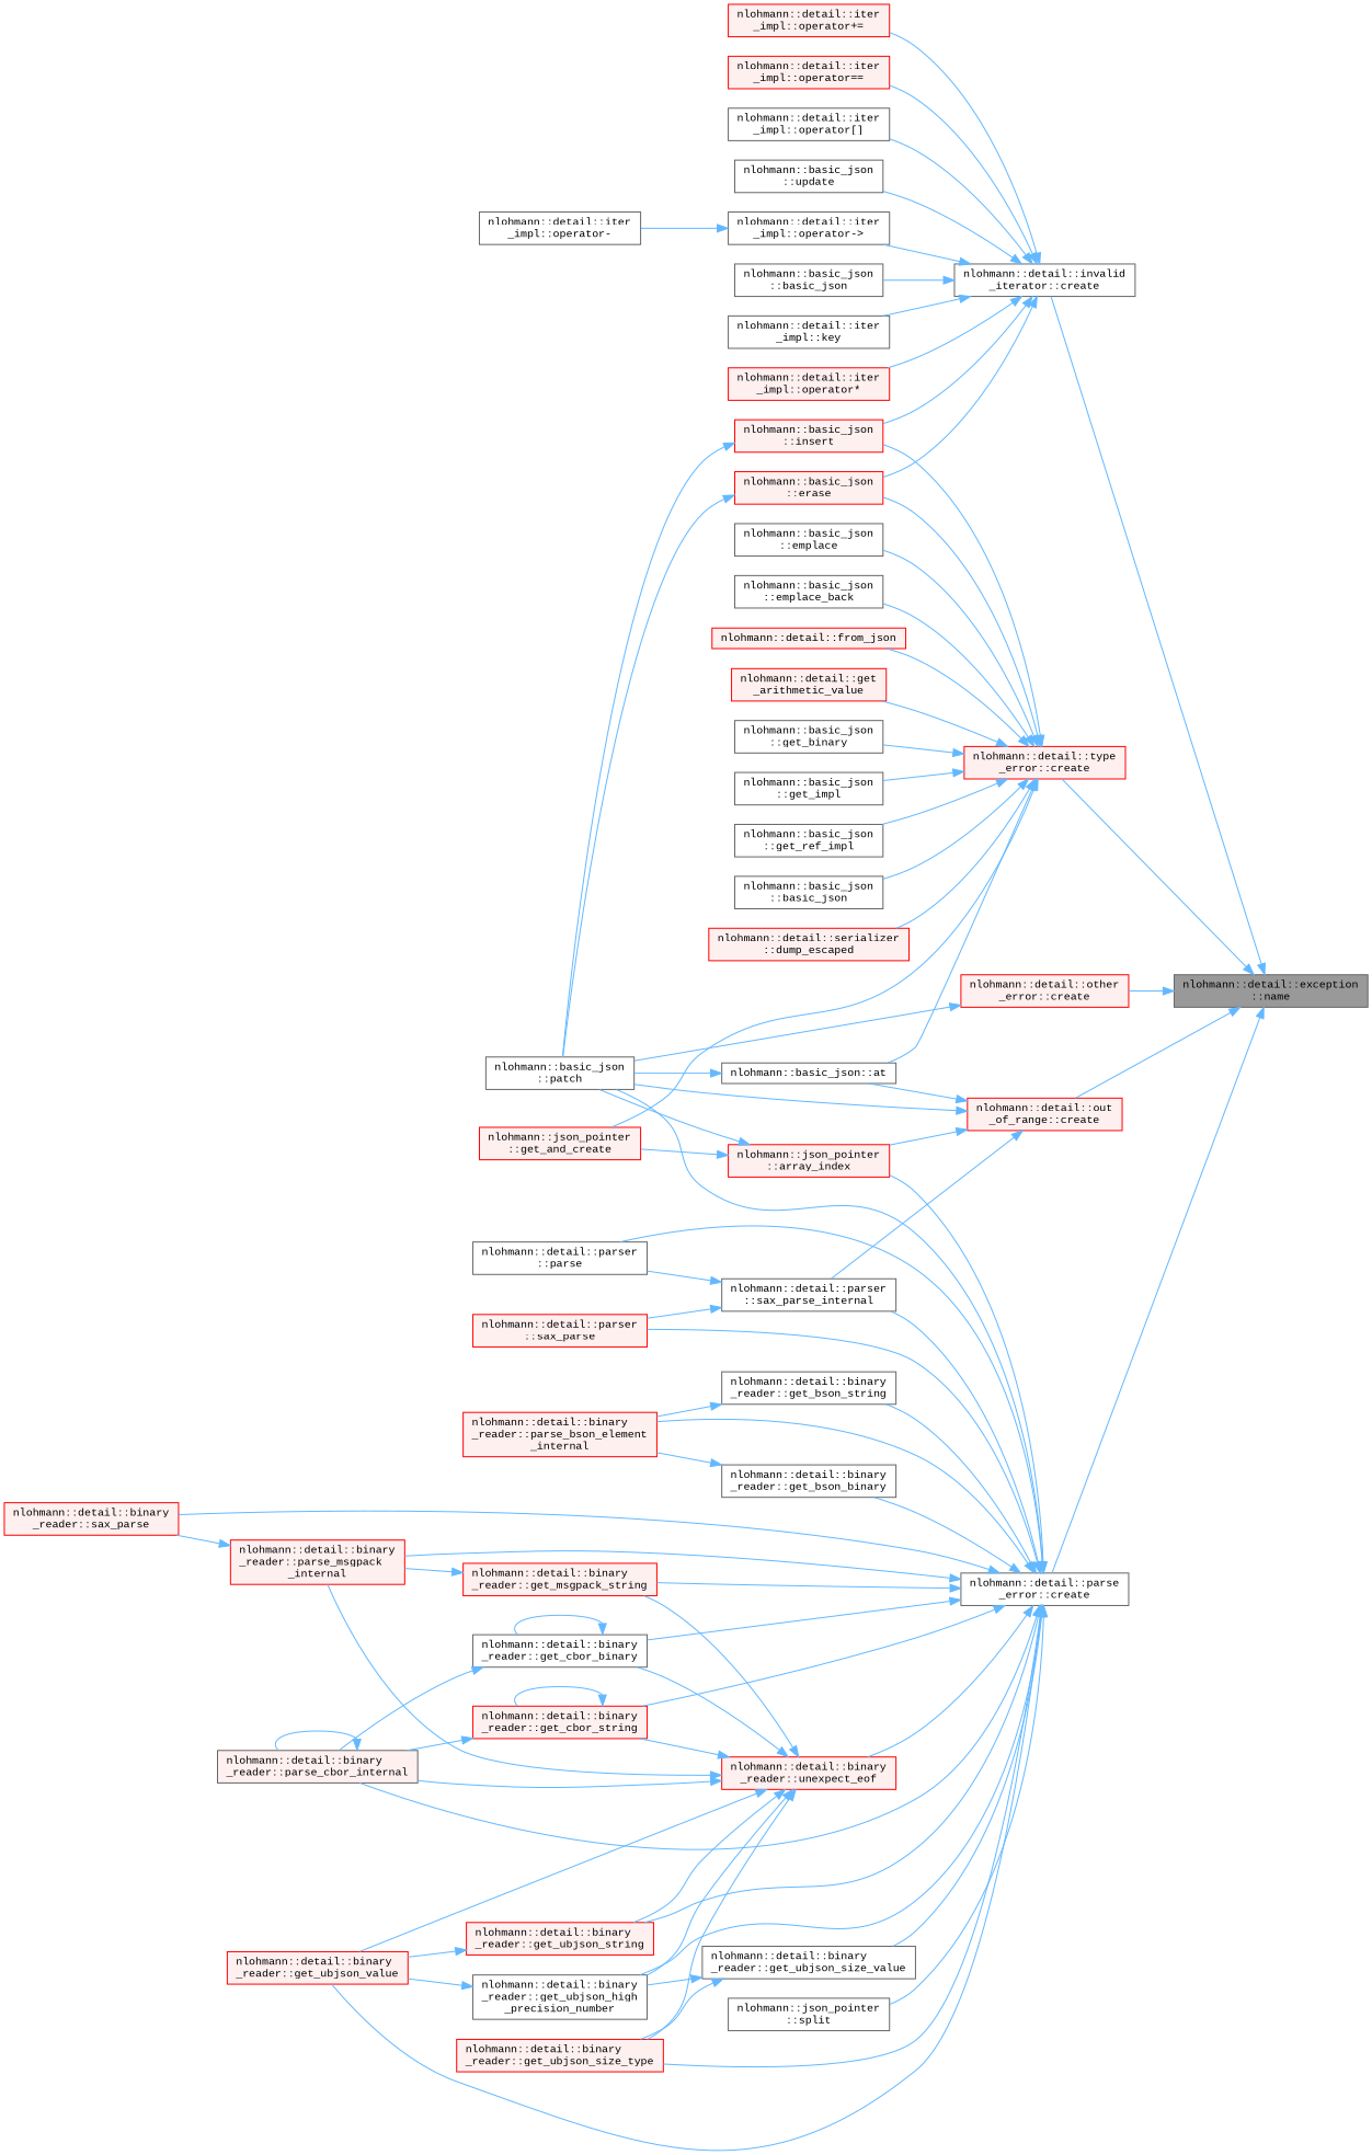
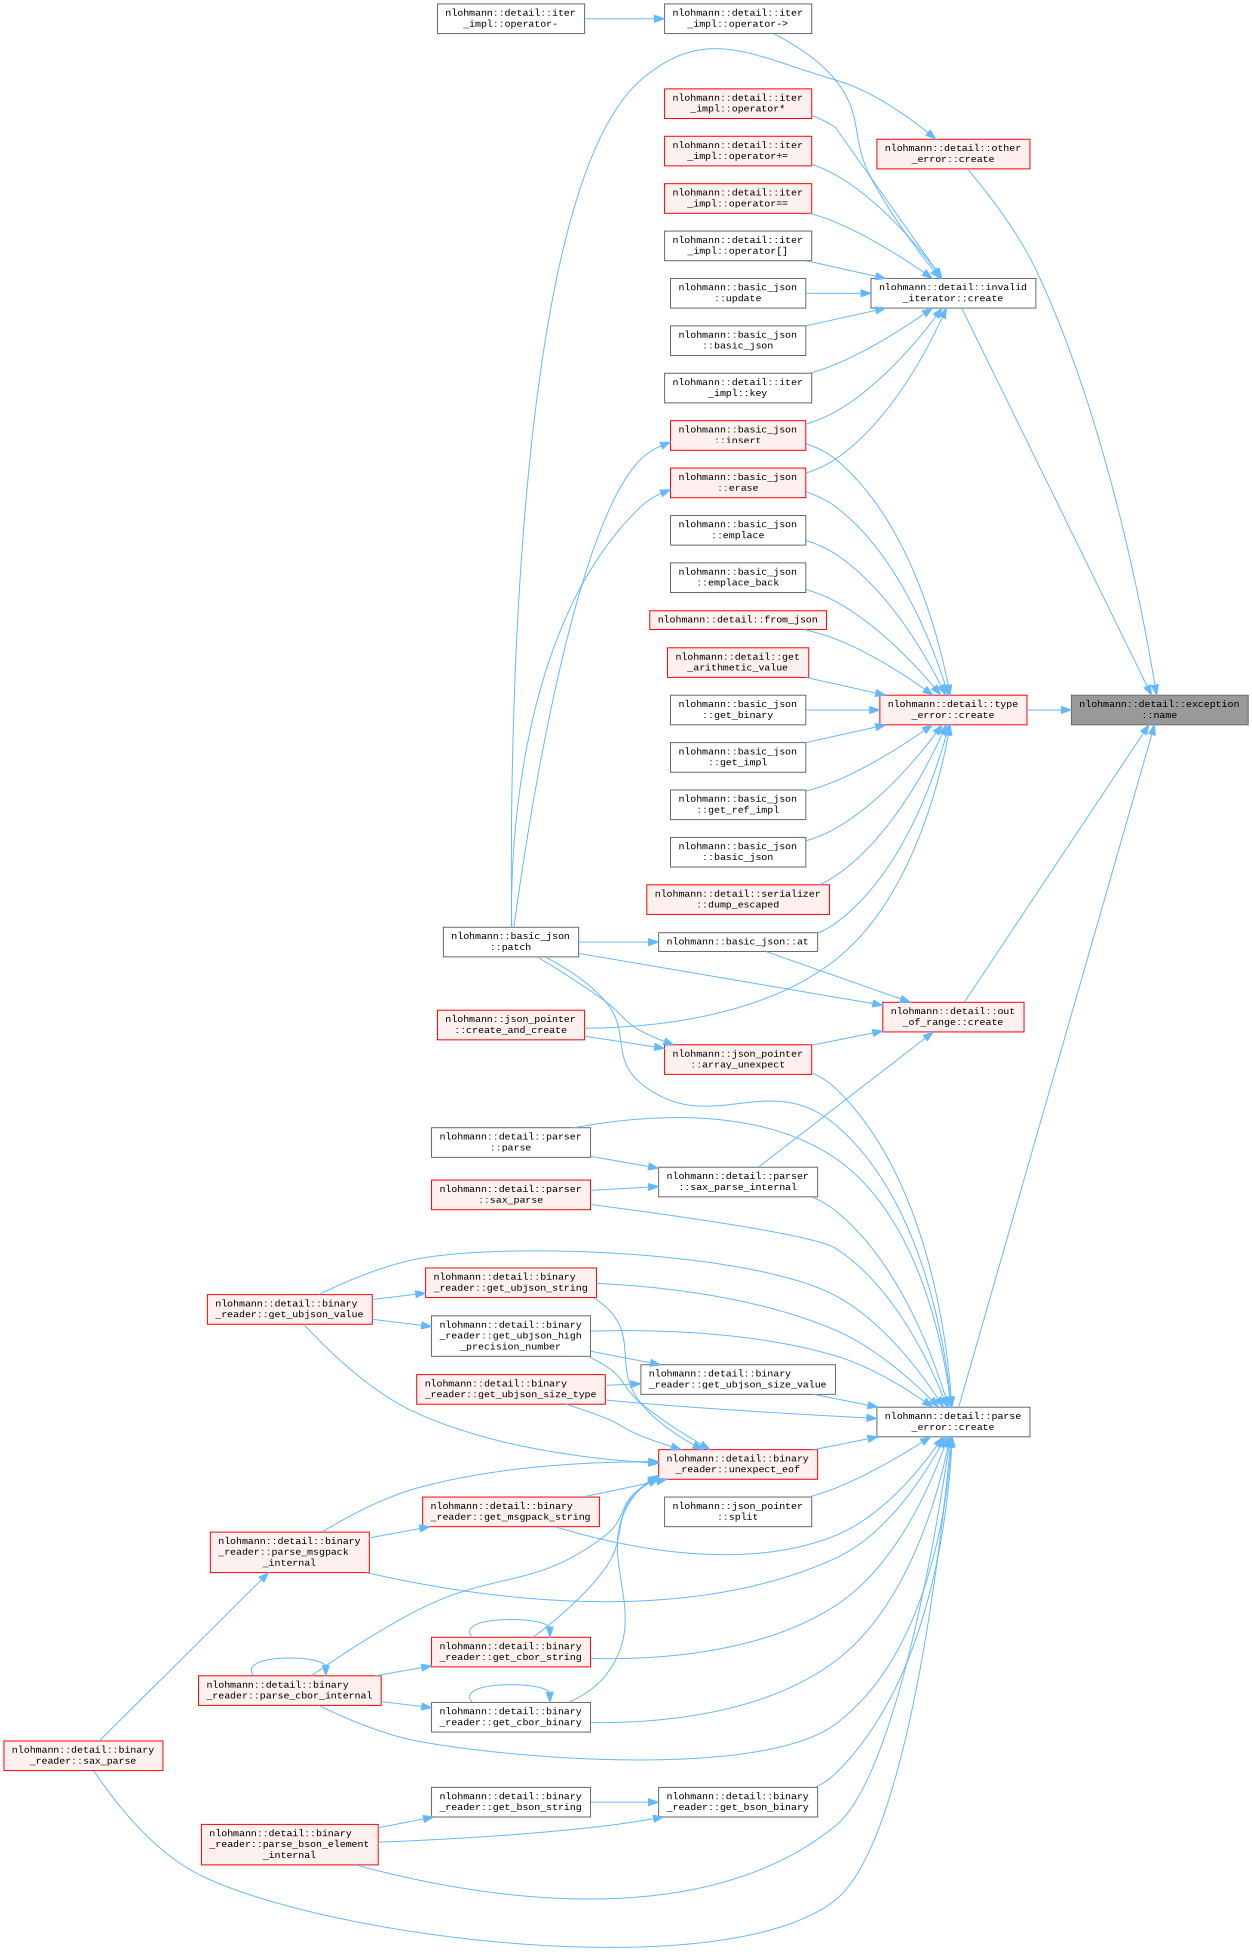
  digraph {
    fontname="Liberation Mono"
    rankdir=RL
    node [color=grey40 fillcolor=white fontname="Liberation Mono" fontsize=10 shape=box style=filled]
    edge [color=steelblue1 dir=back fontname="Liberation Mono" fontsize=10 labelfontname=Helvetica labelfontsize=10 style=solid]
    n1 [color=gray40 fillcolor=grey60 fontcolor=black height=0.2 label="nlohmann::detail::exception\l::name" width=0.4]
    n2 [height=0.2 label="nlohmann::detail::parse\l_error::create" width=0.4]
    n3 [height=0.2 label="nlohmann::detail::invalid\l_iterator::create" width=0.4]
    n4 [color=red fillcolor="#FFF0F0" height=0.2 label="nlohmann::detail::type\l_error::create" width=0.4]
    n5 [color=red fillcolor="#FFF0F0" height=0.2 label="nlohmann::detail::out\l_of_range::create" width=0.4]
    n6 [color=red fillcolor="#FFF0F0" height=0.2 label="nlohmann::detail::other\l_error::create" width=0.4]
-   n7 [color=red fillcolor="#FFF0F0" height=0.2 label="nlohmann::json_pointer\l::array_index" width=0.4]
+   n7 [color=red fillcolor="#FFF0F0" height=0.2 label="nlohmann::json_pointer\l::array_unexpect" width=0.4]
    n8 [height=0.2 label="nlohmann::basic_json\l::patch" width=0.4]
    n9 [height=0.2 label="nlohmann::detail::binary\l_reader::get_bson_binary" width=0.4]
    n10 [color=red fillcolor="#FFF0F0" height=0.2 label="nlohmann::detail::binary\l_reader::parse_bson_element\l_internal" width=0.4]
    n11 [height=0.2 label="nlohmann::detail::binary\l_reader::get_bson_string" width=0.4]
    n12 [height=0.2 label="nlohmann::detail::binary\l_reader::get_cbor_binary" width=0.4]
-   n13 [fillcolor="#FFF0F0" height=0.2 label="nlohmann::detail::binary\l_reader::parse_cbor_internal" width=0.4]
+   n13 [color=red fillcolor="#FFF0F0" height=0.2 label="nlohmann::detail::binary\l_reader::parse_cbor_internal" width=0.4]
    n14 [color=red fillcolor="#FFF0F0" height=0.2 label="nlohmann::detail::binary\l_reader::sax_parse" width=0.4]
    n15 [color=red fillcolor="#FFF0F0" height=0.2 label="nlohmann::detail::binary\l_reader::get_cbor_string" width=0.4]
    n16 [color=red fillcolor="#FFF0F0" height=0.2 label="nlohmann::detail::binary\l_reader::get_msgpack_string" width=0.4]
    n17 [color=red fillcolor="#FFF0F0" height=0.2 label="nlohmann::detail::binary\l_reader::parse_msgpack\l_internal" width=0.4]
    n18 [height=0.2 label="nlohmann::detail::binary\l_reader::get_ubjson_high\l_precision_number" width=0.4]
    n19 [color=red fillcolor="#FFF0F0" height=0.2 label="nlohmann::detail::binary\l_reader::get_ubjson_value" width=0.4]
    n20 [color=red fillcolor="#FFF0F0" height=0.2 label="nlohmann::detail::binary\l_reader::get_ubjson_size_type" width=0.4]
    n21 [height=0.2 label="nlohmann::detail::binary\l_reader::get_ubjson_size_value" width=0.4]
    n22 [color=red fillcolor="#FFF0F0" height=0.2 label="nlohmann::detail::binary\l_reader::get_ubjson_string" width=0.4]
    n23 [height=0.2 label="nlohmann::detail::parser\l::parse" width=0.4]
    n24 [color=red fillcolor="#FFF0F0" height=0.2 label="nlohmann::detail::parser\l::sax_parse" width=0.4]
    n25 [height=0.2 label="nlohmann::detail::parser\l::sax_parse_internal" width=0.4]
    n26 [height=0.2 label="nlohmann::json_pointer\l::split" width=0.4]
    n27 [color=red fillcolor="#FFF0F0" height=0.2 label="nlohmann::detail::binary\l_reader::unexpect_eof" width=0.4]
    n28 [height=0.2 label="nlohmann::basic_json\l::basic_json" width=0.4]
    n29 [color=red fillcolor="#FFF0F0" height=0.2 label="nlohmann::basic_json\l::erase" width=0.4]
    n30 [color=red fillcolor="#FFF0F0" height=0.2 label="nlohmann::basic_json\l::insert" width=0.4]
    n31 [height=0.2 label="nlohmann::detail::iter\l_impl::key" width=0.4]
    n32 [color=red fillcolor="#FFF0F0" height=0.2 label="nlohmann::detail::iter\l_impl::operator*" width=0.4]
    n33 [color=red fillcolor="#FFF0F0" height=0.2 label="nlohmann::detail::iter\l_impl::operator+=" width=0.4]
    n34 [height=0.2 label="nlohmann::detail::iter\l_impl::operator-\>" width=0.4]
    n35 [color=red fillcolor="#FFF0F0" height=0.2 label="nlohmann::detail::iter\l_impl::operator==" width=0.4]
    n36 [height=0.2 label="nlohmann::detail::iter\l_impl::operator[]" width=0.4]
    n37 [height=0.2 label="nlohmann::basic_json\l::update" width=0.4]
-   n38 [color=red fillcolor="#FFF0F0" height=0.2 label="nlohmann::json_pointer\l::get_and_create" width=0.4]
+   n38 [color=red fillcolor="#FFF0F0" height=0.2 label="nlohmann::json_pointer\l::create_and_create" width=0.4]
    n39 [height=0.2 label="nlohmann::basic_json\l::basic_json" width=0.4]
    n40 [height=0.2 label="nlohmann::basic_json::at" width=0.4]
    n41 [color=red fillcolor="#FFF0F0" height=0.2 label="nlohmann::detail::serializer\l::dump_escaped" width=0.4]
    n42 [height=0.2 label="nlohmann::basic_json\l::emplace" width=0.4]
    n43 [height=0.2 label="nlohmann::basic_json\l::emplace_back" width=0.4]
    n44 [color=red fillcolor="#FFF0F0" height=0.2 label="nlohmann::detail::from_json" width=0.4]
    n45 [color=red fillcolor="#FFF0F0" height=0.2 label="nlohmann::detail::get\l_arithmetic_value" width=0.4]
    n46 [height=0.2 label="nlohmann::basic_json\l::get_binary" width=0.4]
    n47 [height=0.2 label="nlohmann::basic_json\l::get_impl" width=0.4]
    n48 [height=0.2 label="nlohmann::basic_json\l::get_ref_impl" width=0.4]
    n49 [height=0.2 label="nlohmann::detail::iter\l_impl::operator-" width=0.4]
    n1 -> n2
    n1 -> n3
    n1 -> n4
    n1 -> n5
    n1 -> n6
    n2 -> n7
    n2 -> n8
    n2 -> n9
    n2 -> n10
-   n2 -> n11
+   n9 -> n11
    n2 -> n12
    n2 -> n13
    n2 -> n14
    n2 -> n15
    n2 -> n16
    n2 -> n17
    n2 -> n18
    n2 -> n19
    n2 -> n20
    n2 -> n21
    n2 -> n22
    n2 -> n23
    n2 -> n24
    n2 -> n25
    n2 -> n26
    n2 -> n27
    n3 -> n28
    n3 -> n29
    n3 -> n30
    n3 -> n31
    n3 -> n32
    n3 -> n33
    n3 -> n34
    n3 -> n35
    n3 -> n36
    n3 -> n37
    n4 -> n29
    n4 -> n30
    n4 -> n38
    n4 -> n39
    n4 -> n40
    n4 -> n41
    n4 -> n42
    n4 -> n43
    n4 -> n44
    n4 -> n45
    n4 -> n46
    n4 -> n47
    n4 -> n48
    n5 -> n7
    n5 -> n8
    n5 -> n25
    n5 -> n40
    n6 -> n8
    n7 -> n8
    n7 -> n38
    n9 -> n10
    n11 -> n10
    n12 -> n12
    n12 -> n13
    n13 -> n13
    n15 -> n13
    n15 -> n15
    n16 -> n17
    n17 -> n14
    n18 -> n19
    n21 -> n18
    n21 -> n20
    n22 -> n19
    n25 -> n23
    n25 -> n24
    n27 -> n12
    n27 -> n13
    n27 -> n15
    n27 -> n16
    n27 -> n17
    n27 -> n18
    n27 -> n19
    n27 -> n20
    n27 -> n22
    n29 -> n8
    n30 -> n8
    n34 -> n49
    n40 -> n8
  }
